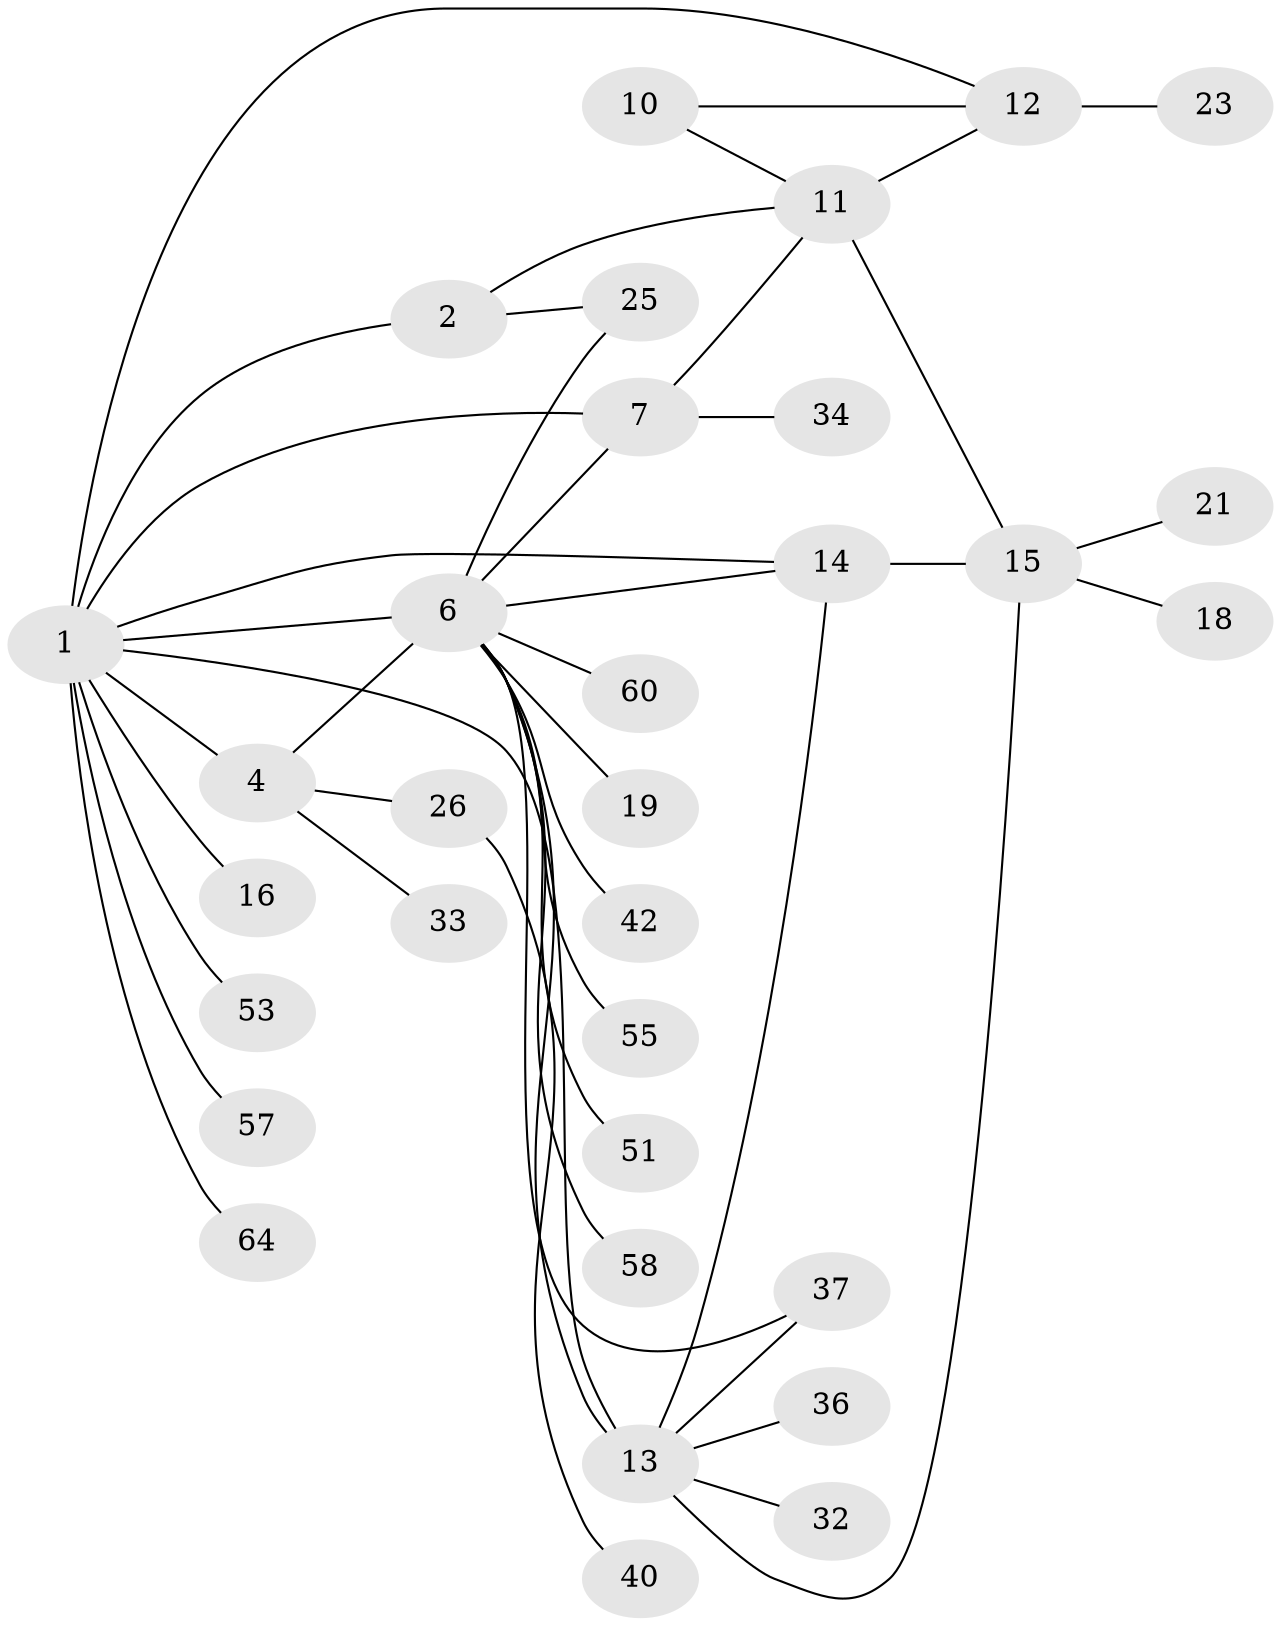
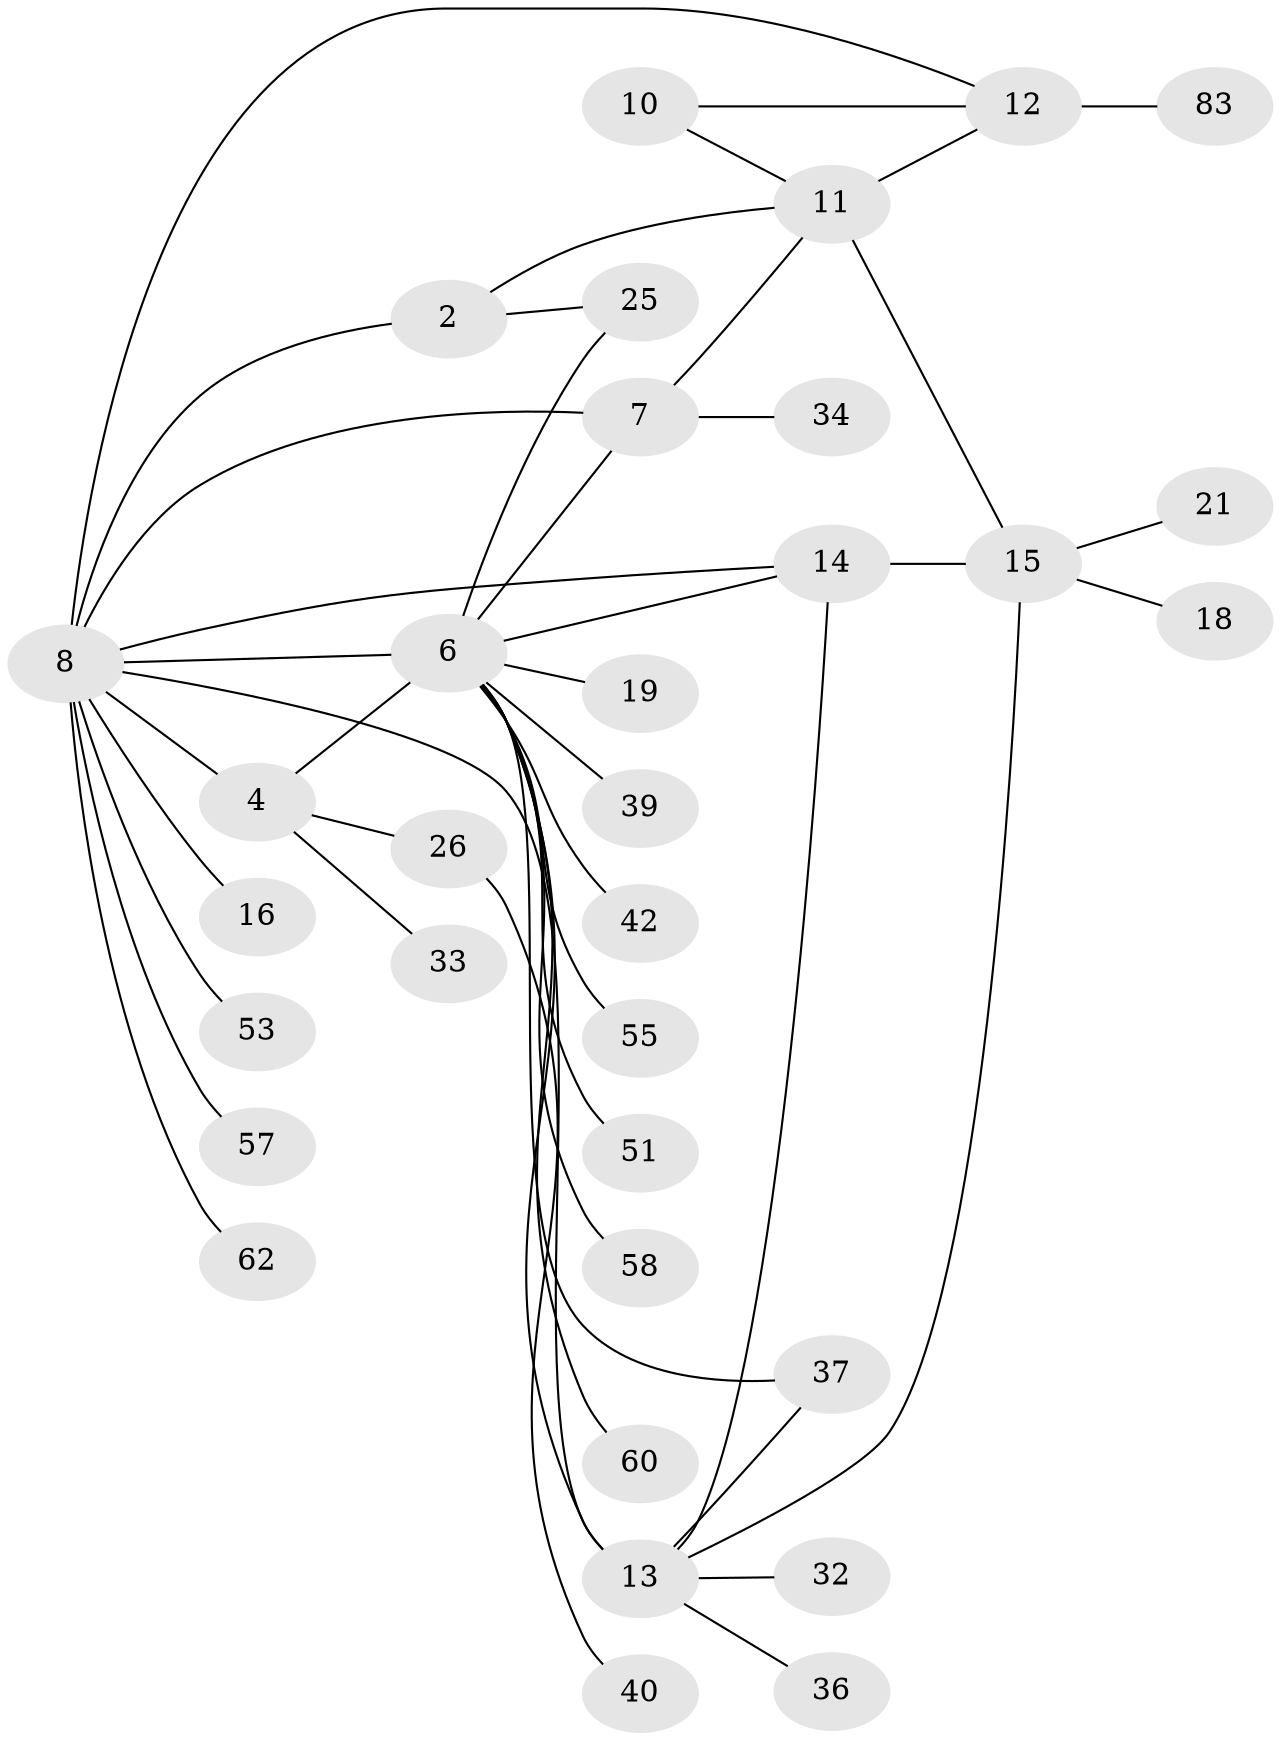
  graph {
    rankdir=LR
    node [color=gray90 style=filled]
-   1 [super="+3"]
+   1 [super="+3" label=8]
    2 [super="+55"]
    4 [super="+43"]
    6 [super="+24+8+35"]
    7 [super="+9+56"]
    12 [super="+30"]
    13 [super="+27+17"]
    14 [super="+22+29+48+63+41"]
    16
    53
    57
-   62 [label=64]
+   62
    11
    25 [super="+52"]
    26 [super="+44"]
    33
    19 [super="+46"]
    37
+   39
    42
    n21 [label=55]
    51 [super="+61"]
    58
    60
    34
-   23
+   23 [label=83]
    15
    32
    36
    40
    10 [super="+49+64"]
    18
    21 [super="+28"]
    1 -- 2 [weight=2]
    1 -- 4 [weight=2]
    1 -- 6
    1 -- 7
    1 -- 12
    1 -- 13
    1 -- 14 [weight=2]
    1 -- 16
    1 -- 53
    1 -- 57
    1 -- 62
    2 -- 11
    2 -- 25
    4 -- 6
    4 -- 26
    4 -- 33
    6 -- 7 [weight=3]
    6 -- 13
    6 -- 14
    6 -- 25
    6 -- 19
    6 -- 37
+   6 -- 39
    6 -- 42
    6 -- n21
    6 -- 51
    6 -- 58
    6 -- 60
    7 -- 11
    7 -- 34
    12 -- 23
    13 -- 14
    13 -- 37
    13 -- 15
    13 -- 32
    13 -- 36
    14 -- 15
    11 -- 12
    11 -- 15
    26 -- 40
    15 -- 18
    15 -- 21
    10 -- 12
    10 -- 11
  }
